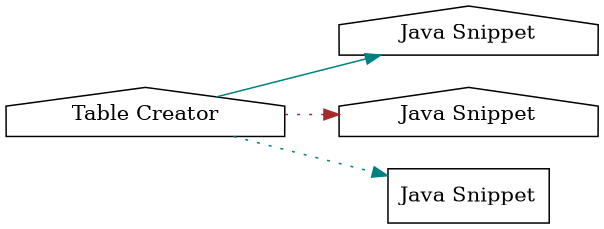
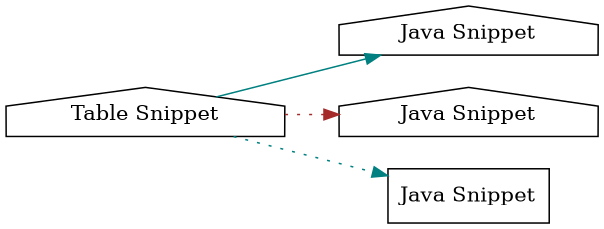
  digraph {
    rankdir=LR
    fontname="DejaVu Serif"
    node [shape=house fontname="DejaVu Serif"]
    edge [color=teal style=dotted fontname="DejaVu Serif"]
-   n1 [label="Table Creator"]
+   n1 [label="Table Snippet"]
    n2 [label="Java Snippet"]
    n3 [label="Java Snippet"]
    n4 [label="Java Snippet" shape=box]
    n1 -> n2 [style=solid]
    n1 -> n3 [color=brown]
    n1 -> n4
  }
